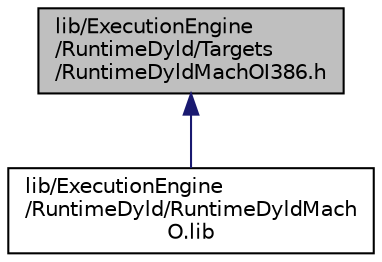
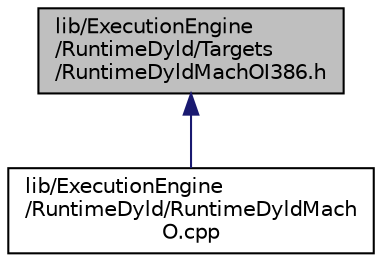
  digraph {
    node [color=black fontname=Helvetica fontsize=10 shape=box]
    n1 [fillcolor=grey75 fontcolor=black height=0.2 label="lib/ExecutionEngine\l/RuntimeDyld/Targets\l/RuntimeDyldMachOI386.h" style=filled width=0.4]
-   n2 [height=0.2 label="lib/ExecutionEngine\l/RuntimeDyld/RuntimeDyldMach\lO.lib" width=0.4]
+   n2 [height=0.2 label="lib/ExecutionEngine\l/RuntimeDyld/RuntimeDyldMach\lO.cpp" width=0.4]
    n1 -> n2 [color=midnightblue dir=back fontname=Helvetica fontsize=10 labelfontname=Helvetica labelfontsize=10 style=solid]
  }
